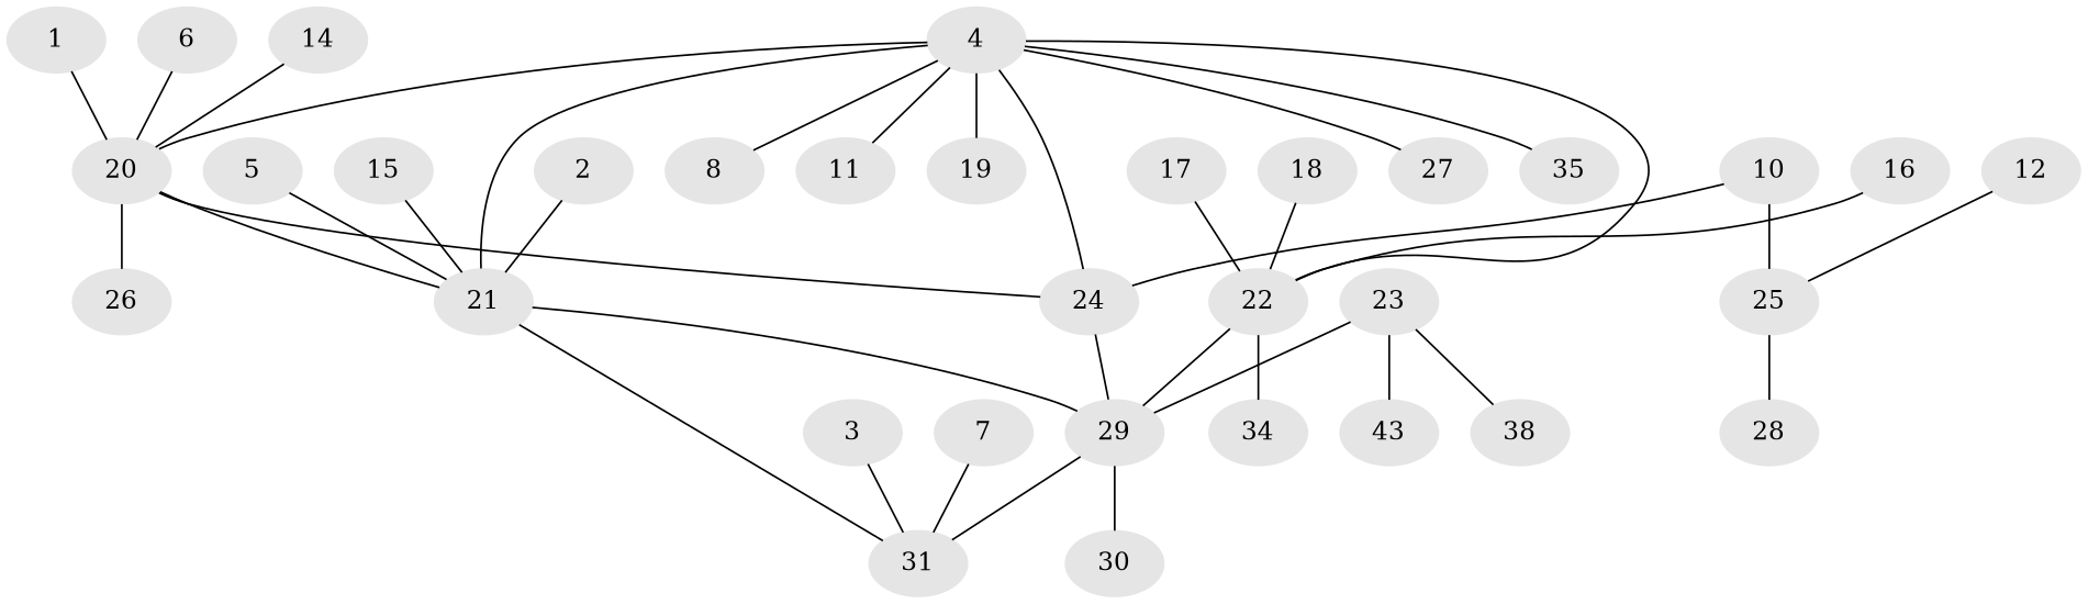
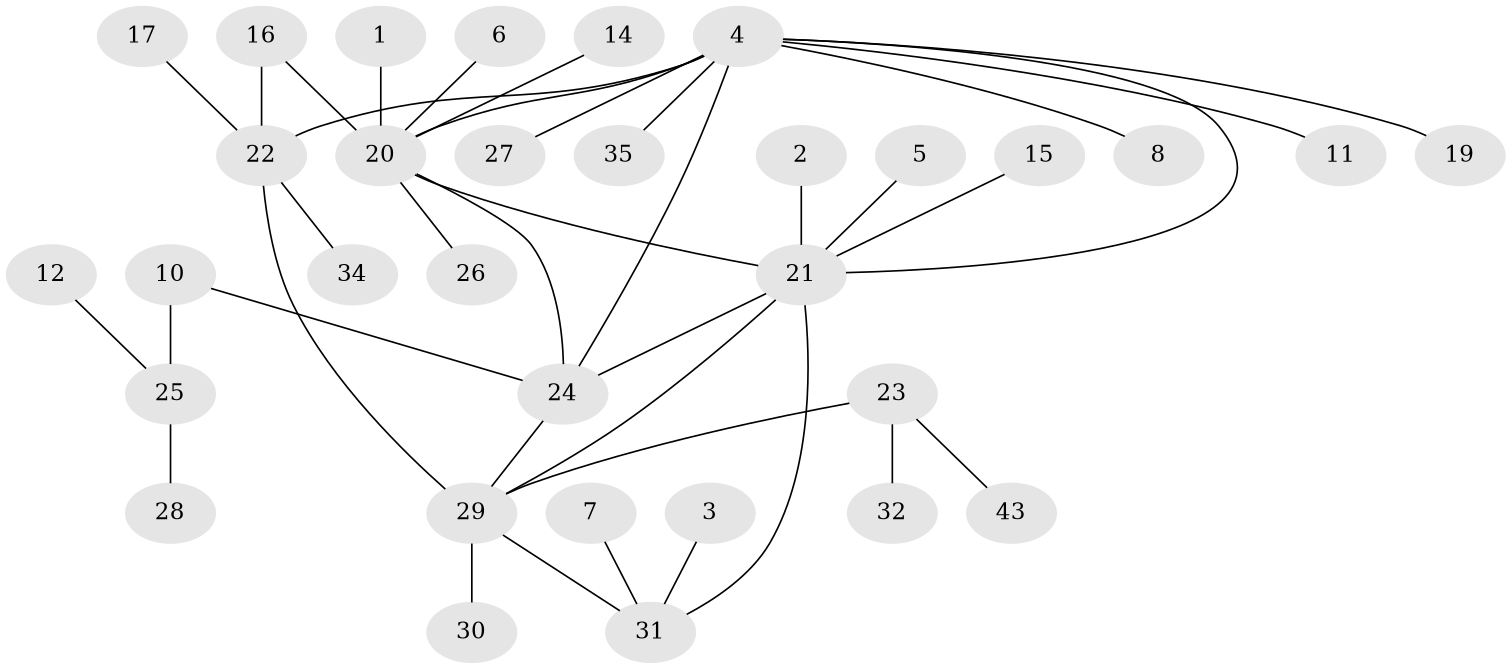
  graph {
    node [color=gray90 style=filled]
    edge [weight=1.0]
    1
    20
    21
    24
    26
    2
    31
    29
    3
    4
    8
    11
    19
    22
    27
    35
    34
    5
    6
    7
    30
    10
    25
    12
    28
    14
    15
    16
    17
-   18
    23
-   32 [label=38]
+   32
    n33 [label=43]
    1 -- 20 [weight=2.0]
    20 -- 21
    20 -- 24
    20 -- 26
+   21 -- 24
    21 -- 31
    21 -- 29
    24 -- 29
    2 -- 21
    29 -- 31
    29 -- 30
    3 -- 31
    4 -- 20
    4 -- 21
    4 -- 24
    4 -- 8
    4 -- 11
    4 -- 19
    4 -- 22
    4 -- 27
    4 -- 35
    22 -- 29 [weight=2.0]
    22 -- 34
    5 -- 21
    6 -- 20
    7 -- 31
    10 -- 24
    10 -- 25 [weight=2.0]
    25 -- 28
    12 -- 25
    14 -- 20
    15 -- 21
+   16 -- 20
    16 -- 22 [weight=2.0]
    17 -- 22
-   18 -- 22
    23 -- 29
    23 -- 32
    23 -- n33
  }
